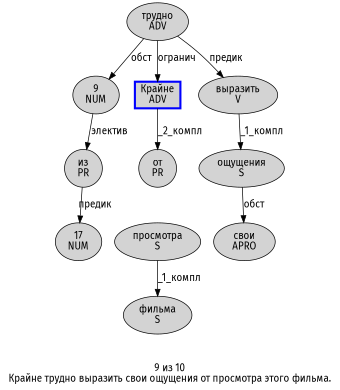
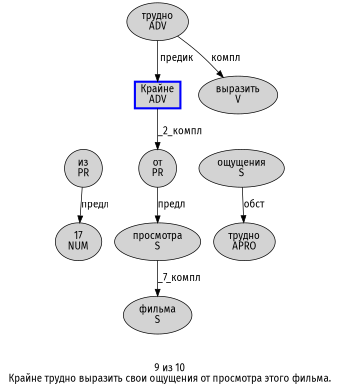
  digraph {
    fontname="Fira Sans"
    label="9 из 10\nКрайне трудно выразить свои ощущения от просмотра этого фильма."
    node [fillcolor=lightgray fontname="Fira Sans" penwidth=1 shape=ellipse style=filled]
    edge [fontname="Fira Sans"]
-   n1 [label="9\nNUM"]
    n2 [label="из\nPR"]
    n3 [label="17\nNUM"]
    n4 [color=blue label="Крайне\nADV" penwidth=3 shape=box]
    n5 [label="от\nPR"]
    n6 [label="трудно\nADV"]
    n7 [label="выразить\nV"]
    n8 [label="ощущения\nS"]
-   n9 [label="свои\nAPRO"]
+   n9 [label="трудно\nAPRO"]
    n10 [label="просмотра\nS"]
    n11 [label="фильма\nS"]
-   n1 -> n2 [label="электив"]
-   n2 -> n3 [label="предик"]
+   n2 -> n3 [label="предл"]
    n4 -> n5 [label="_2_компл"]
-   n6 -> n1 [label="обст"]
-   n6 -> n4 [label="огранич"]
-   n6 -> n7 [label="предик"]
-   n7 -> n8 [label="_1_компл"]
+   n5 -> n10 [label="предл"]
+   n6 -> n4 [label="предик"]
+   n6 -> n7 [label="компл"]
    n8 -> n9 [label="обст"]
-   n10 -> n11 [label="_1_компл"]
+   n10 -> n11 [label="_7_компл"]
  }
